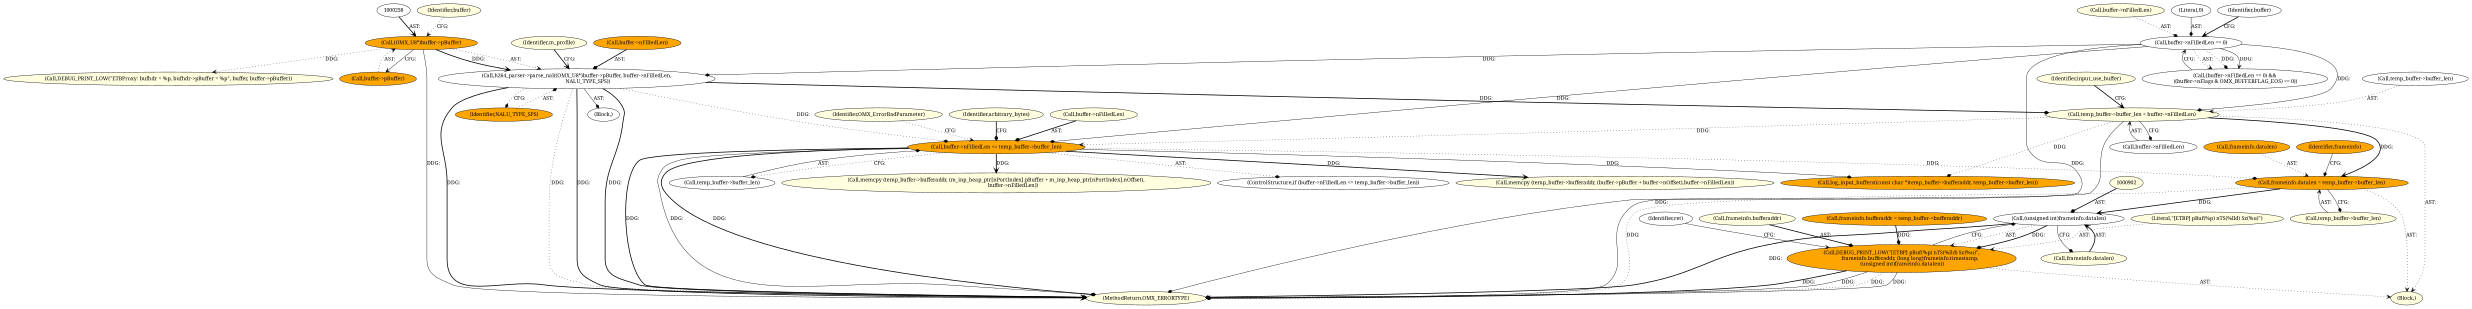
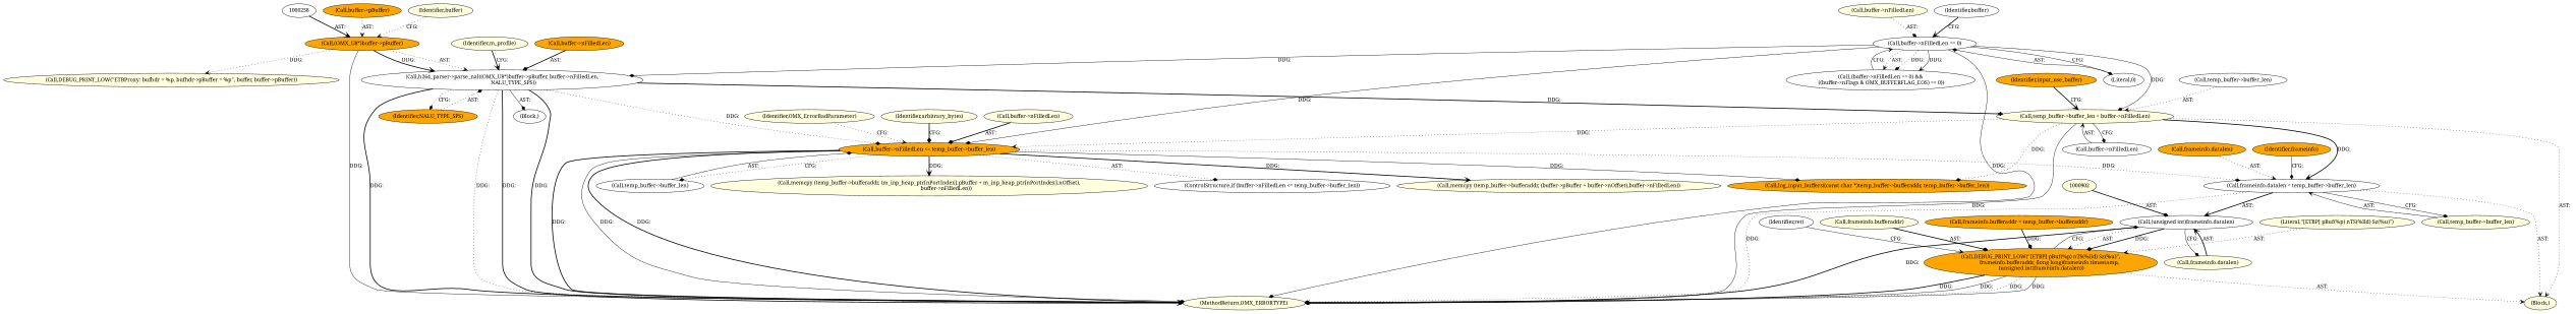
  digraph {
    fontname="Noto Serif"
    node [fillcolor=lightyellow fontname="Noto Serif" style=filled]
    edge [arrowhead=diamond fontname="Noto Serif" style=dotted]
-   n1 [fillcolor=orange label="(Call,frameinfo.datalen = temp_buffer->buffer_len)"]
+   n1 [fillcolor=white label="(Call,frameinfo.datalen = temp_buffer->buffer_len)"]
    n2 [fillcolor=white label="(Call,(unsigned int)frameinfo.datalen)"]
    n3 [label="(Call,temp_buffer->buffer_len)"]
    n4 [label="(Block,)"]
    n5 [label="(MethodReturn,OMX_ERRORTYPE)"]
    n6 [fillcolor=orange label="(Call,DEBUG_PRINT_LOW(\"[ETBP] pBuf(%p) nTS(%lld) Sz(%u)\",\n            frameinfo.bufferaddr, (long long)frameinfo.timestamp,\n (unsigned int)frameinfo.datalen))"]
    n7 [label="(Call,frameinfo.datalen)"]
    n8 [fillcolor=orange label="(Call,buffer->nFilledLen <= temp_buffer->buffer_len)"]
    n9 [fillcolor=white label="(Call,temp_buffer->buffer_len)"]
    n10 [label="(Call,memcpy (temp_buffer->bufferaddr, (m_inp_heap_ptr[nPortIndex].pBuffer + m_inp_heap_ptr[nPortIndex].nOffset),\n                        buffer->nFilledLen))"]
    n11 [fillcolor=orange label="(Call,log_input_buffers((const char *)temp_buffer->bufferaddr, temp_buffer->buffer_len))"]
    n12 [fillcolor=white label="(ControlStructure,if (buffer->nFilledLen <= temp_buffer->buffer_len))"]
    n13 [label="(Call,memcpy (temp_buffer->bufferaddr, (buffer->pBuffer + buffer->nOffset),buffer->nFilledLen))"]
    n14 [fillcolor=white label="(Call,buffer->nFilledLen == 0)"]
    n15 [fillcolor=white label="(Call,h264_parser->parse_nal((OMX_U8*)buffer->pBuffer, buffer->nFilledLen,\n                NALU_TYPE_SPS))"]
    n16 [label="(Call,temp_buffer->buffer_len = buffer->nFilledLen)"]
    n17 [fillcolor=white label="(Literal,0)"]
    n18 [fillcolor=white label="(Call,(buffer->nFilledLen == 0) &&\n ((buffer->nFlags & OMX_BUFFERFLAG_EOS) == 0))"]
    n19 [fillcolor=white label="(Block,)"]
    n20 [fillcolor=orange label="(Identifier,NALU_TYPE_SPS)"]
    n21 [fillcolor=white label="(Call,buffer->nFilledLen)"]
    n22 [fillcolor=orange label="(Call,(OMX_U8*)buffer->pBuffer)"]
    n23 [label="(Call,DEBUG_PRINT_LOW(\"ETBProxy: bufhdr = %p, bufhdr->pBuffer = %p\", buffer, buffer->pBuffer))"]
    n24 [fillcolor=orange label="(Call,buffer->pBuffer)"]
    n25 [label="(Identifier,OMX_ErrorBadParameter)"]
    n26 [label="(Identifier,arbitrary_bytes)"]
    n27 [label="(Identifier,m_profile)"]
    n28 [fillcolor=white label="(Identifier,buffer)"]
    n29 [fillcolor=white label="(Call,temp_buffer->buffer_len)"]
    n30 [fillcolor=orange label="(Call,frameinfo.datalen)"]
    n31 [label="(Call,buffer->nFilledLen)"]
    n32 [label="(Literal,\"[ETBP] pBuf(%p) nTS(%lld) Sz(%u)\")"]
    n33 [fillcolor=white label="(Identifier,ret)"]
-   n34 [label="(Identifier,input_use_buffer)"]
+   n34 [fillcolor=orange label="(Identifier,input_use_buffer)"]
    n35 [label="(Call,buffer->nFilledLen)"]
    n36 [label="(Identifier,buffer)"]
    n37 [label="(Call,frameinfo.bufferaddr)"]
    n38 [fillcolor=orange label="(Call,frameinfo.bufferaddr = temp_buffer->bufferaddr)"]
    n39 [fillcolor=orange label="(Identifier,frameinfo)"]
    n40 [fillcolor=orange label="(Call,buffer->nFilledLen)"]
    1000258 [fillcolor=white]
    1000902
-   n1 -> n2 [arrowhead=vee label="DDG: " style=bold]
+   n1 -> n2 [arrowhead=vee label="AST: " style=bold]
    n1 -> n3 [label="CFG: " style=solid]
    n1 -> n4 [arrowhead=vee label="AST: "]
    n1 -> n5 [label="DDG: "]
    n2 -> n5 [label="DDG: " style=bold]
    n2 -> n6 [arrowhead=vee label="AST: "]
    n2 -> n6 [label="DDG: " style=bold]
    n2 -> n7 [label="CFG: " style=solid]
    n3 -> n1 [arrowhead=vee label="AST: " style=solid]
    n6 -> n2 [label="CFG: " style=solid]
    n6 -> n4 [arrowhead=vee label="AST: "]
    n6 -> n5 [label="DDG: " style=bold]
    n6 -> n5 [arrowhead=vee label="DDG: " style=solid]
    n6 -> n5 [arrowhead=vee label="DDG: "]
    n6 -> n5 [label="DDG: " style=solid]
    n7 -> n2 [arrowhead=vee label="AST: " style=bold]
    n8 -> n1 [label="DDG: "]
    n8 -> n5 [label="DDG: " style=bold]
    n8 -> n5 [arrowhead=vee label="DDG: " style=bold]
    n8 -> n5 [label="DDG: " style=solid]
    n8 -> n9 [label="CFG: "]
    n8 -> n10 [arrowhead=vee label="DDG: " style=bold]
    n8 -> n11 [label="DDG: " style=solid]
    n8 -> n12 [label="AST: "]
    n8 -> n13 [arrowhead=vee label="DDG: " style=bold]
    n9 -> n8 [label="AST: " style=solid]
    n14 -> n5 [label="DDG: " style=solid]
    n14 -> n8 [label="DDG: " style=solid]
    n14 -> n15 [label="DDG: " style=solid]
    n14 -> n16 [label="DDG: " style=solid]
+   n14 -> n17 [label="CFG: " style=solid]
    n14 -> n18 [arrowhead=vee label="AST: "]
    n14 -> n18 [label="DDG: "]
    n14 -> n18 [arrowhead=vee label="DDG: " style=solid]
    n15 -> n5 [arrowhead=vee label="DDG: " style=bold]
    n15 -> n5 [label="DDG: " style=bold]
    n15 -> n5 [label="DDG: " style=bold]
    n15 -> n5 [label="DDG: "]
    n15 -> n8 [label="DDG: "]
    n15 -> n16 [label="DDG: " style=bold]
    n15 -> n19 [label="AST: " style=solid]
    n15 -> n20 [label="CFG: "]
    n16 -> n1 [arrowhead=vee label="DDG: " style=bold]
    n16 -> n4 [arrowhead=vee label="AST: "]
    n16 -> n5 [label="DDG: " style=solid]
    n16 -> n8 [arrowhead=vee label="DDG: "]
    n16 -> n11 [label="DDG: "]
    n16 -> n21 [label="CFG: " style=solid]
    n17 -> n14 [label="AST: " style=solid]
    n18 -> n14 [arrowhead=vee label="CFG: " style=solid]
    n20 -> n15 [label="AST: "]
    n21 -> n16 [arrowhead=vee label="AST: " style=solid]
    n22 -> n5 [arrowhead=vee label="DDG: " style=solid]
    n22 -> n15 [arrowhead=vee label="AST: "]
    n22 -> n15 [arrowhead=vee label="DDG: " style=bold]
    n22 -> n23 [arrowhead=vee label="DDG: "]
-   n22 -> n24 [arrowhead=vee label="CFG: " style=solid]
    n24 -> n22 [arrowhead=vee label="AST: "]
    n25 -> n8 [arrowhead=vee label="CFG: "]
    n26 -> n8 [label="CFG: " style=bold]
    n27 -> n15 [arrowhead=vee label="CFG: " style=bold]
    n28 -> n14 [arrowhead=vee label="CFG: " style=bold]
    n29 -> n16 [arrowhead=vee label="AST: "]
    n30 -> n1 [arrowhead=vee label="AST: "]
    n31 -> n8 [label="AST: " style=bold]
    n32 -> n6 [arrowhead=vee label="AST: "]
    n33 -> n6 [arrowhead=vee label="CFG: " style=solid]
    n34 -> n16 [arrowhead=vee label="CFG: " style=bold]
    n35 -> n14 [label="AST: "]
    n36 -> n22 [arrowhead=vee label="CFG: "]
    n37 -> n6 [label="AST: " style=bold]
    n38 -> n6 [label="DDG: " style=bold]
    n39 -> n1 [label="CFG: " style=solid]
    n40 -> n15 [label="AST: " style=bold]
    1000258 -> n22 [arrowhead=vee label="AST: " style=bold]
    1000902 -> n2 [label="AST: " style=bold]
  }
